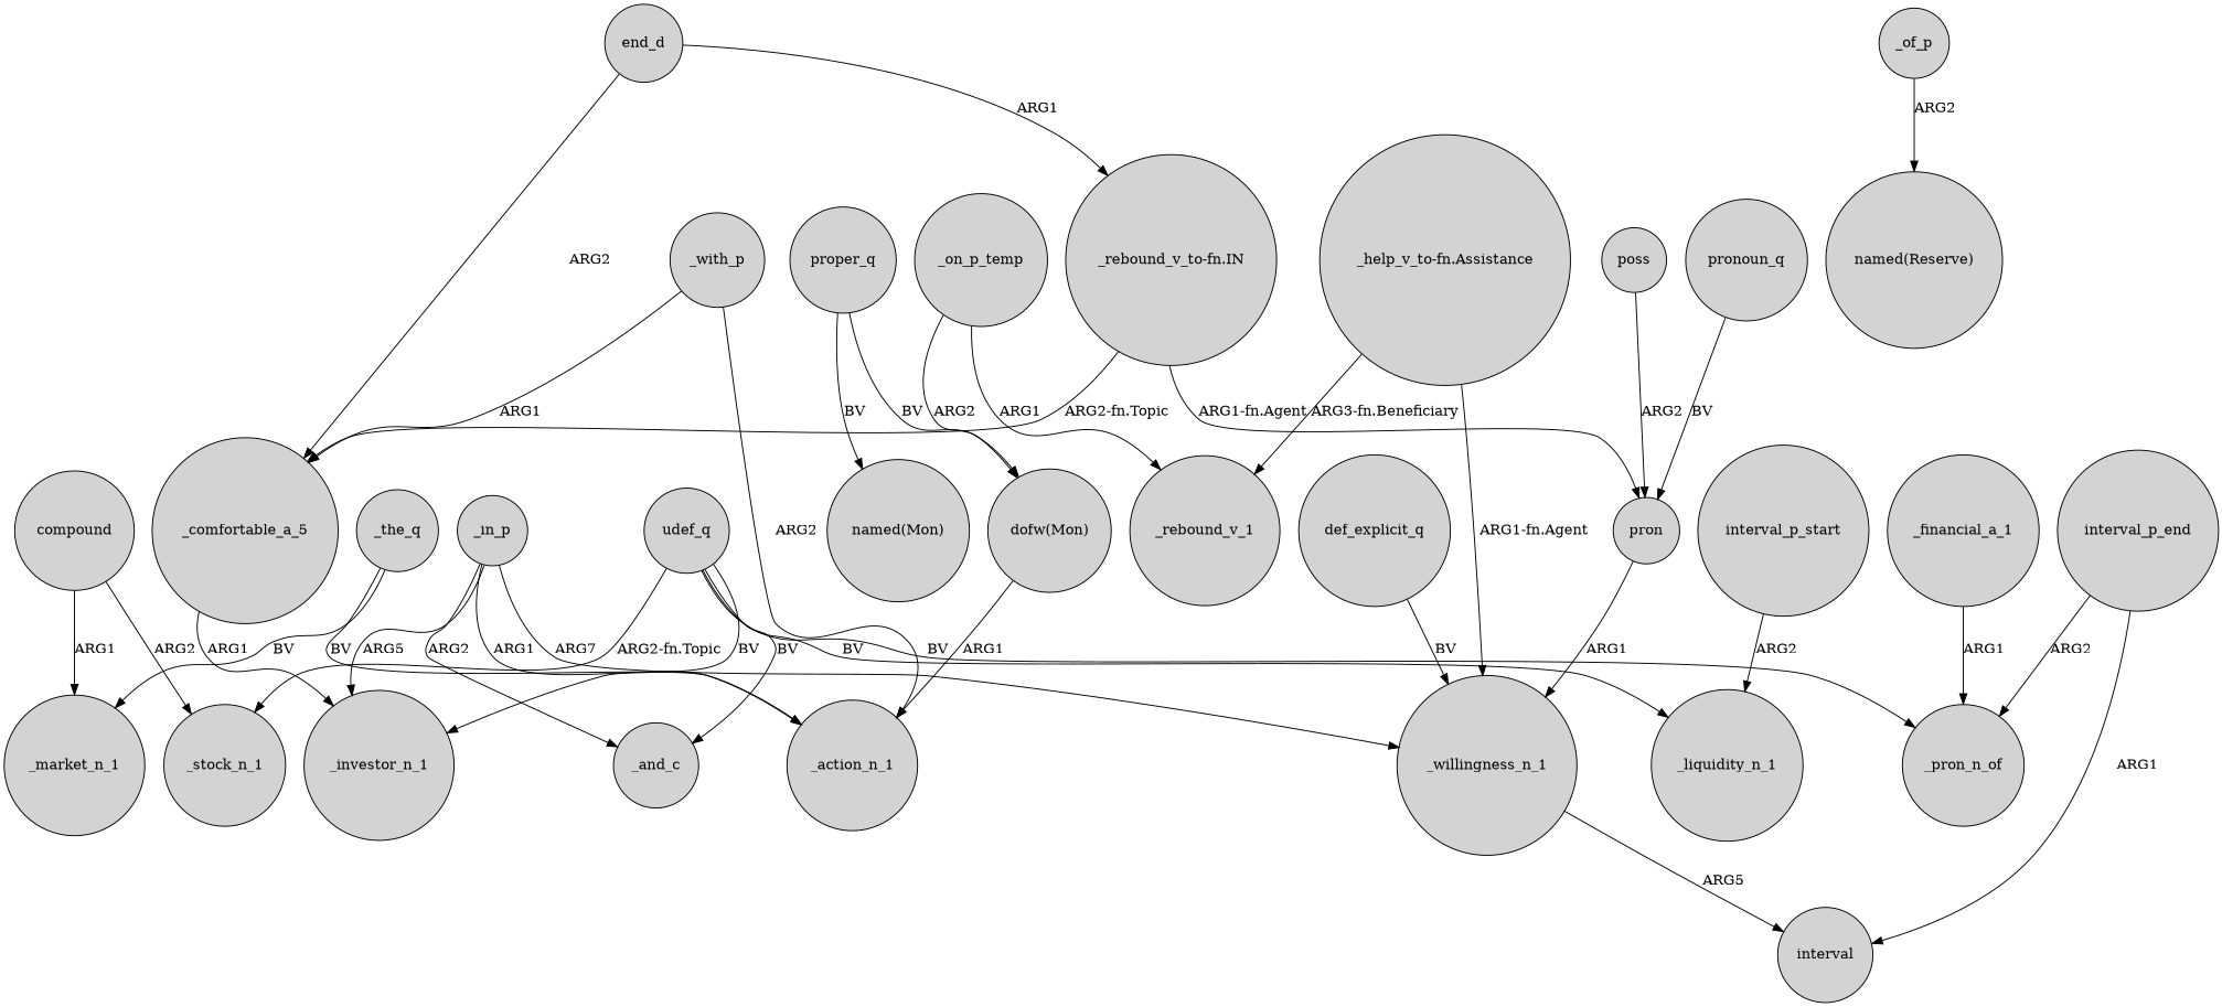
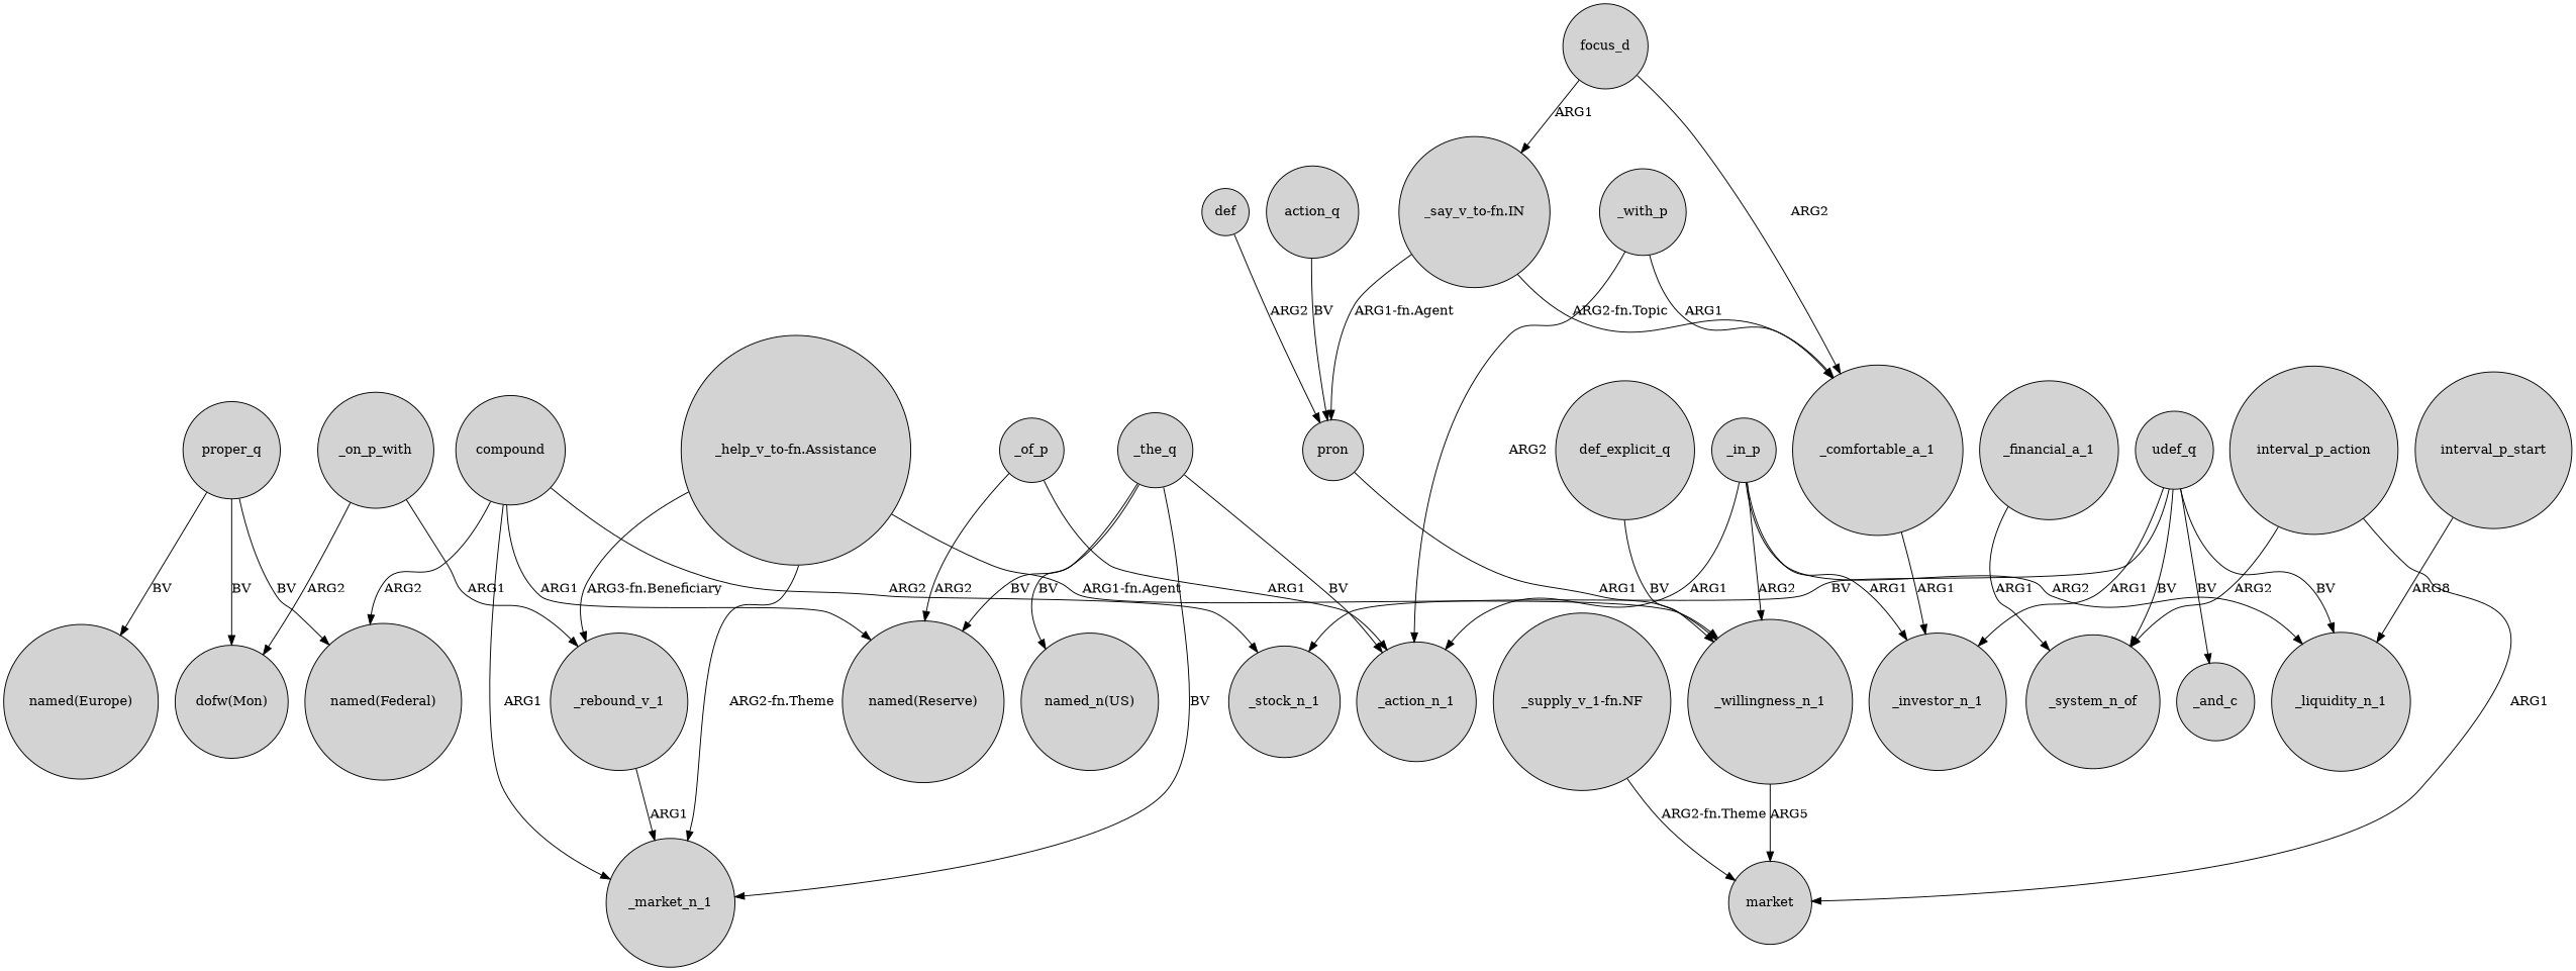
  digraph {
    node [shape=circle style=filled]
    compound
    "named(Reserve)"
    _stock_n_1
    _market_n_1
+   "named(Federal)"
    _in_p
    _investor_n_1
    _action_n_1
    _willingness_n_1
    _and_c
-   interval
+   interval [label=market]
    _the_q
-   poss
+   "named_n(US)"
+   poss [label=def]
    pron
-   _on_p_temp
+   _on_p_temp [label=_on_p_with]
    _rebound_v_1
    "dofw(Mon)"
+   "_supply_v_1-fn.NF"
    udef_q
-   _system_n_of [label=_pron_n_of]
+   _system_n_of
    _liquidity_n_1
    _of_p
-   focus_d [label=end_d]
-   _comfortable_a_1 [label=_comfortable_a_5]
-   "_say_v_to-fn.IN" [label="_rebound_v_to-fn.IN"]
+   focus_d
+   _comfortable_a_1
+   "_say_v_to-fn.IN"
    _with_p
-   interval_p_end
-   pronoun_q
+   interval_p_end [label=interval_p_action]
+   pronoun_q [label=action_q]
    "_help_v_to-fn.Assistance"
    interval_p_start
    proper_q
-   "named(Europe)" [label="named(Mon)"]
+   "named(Europe)"
    def_explicit_q
    _financial_a_1
+   compound -> "named(Reserve)" [label=ARG1]
    compound -> _stock_n_1 [label=ARG2]
    compound -> _market_n_1 [label=ARG1]
-   _in_p -> _investor_n_1 [label=ARG5]
+   compound -> "named(Federal)" [label=ARG2]
+   _in_p -> _investor_n_1 [label=ARG1]
    _in_p -> _action_n_1 [label=ARG1]
-   _in_p -> _willingness_n_1 [label=ARG7]
-   _in_p -> _and_c [label=ARG2]
+   _in_p -> _willingness_n_1 [label=ARG2]
+   _in_p -> _liquidity_n_1 [label=ARG2]
    _willingness_n_1 -> interval [label=ARG5]
+   _the_q -> "named(Reserve)" [label=BV]
    _the_q -> _market_n_1 [label=BV]
    _the_q -> _action_n_1 [label=BV]
+   _the_q -> "named_n(US)" [label=BV]
    poss -> pron [label=ARG2]
    pron -> _willingness_n_1 [label=ARG1]
    _on_p_temp -> _rebound_v_1 [label=ARG1]
    _on_p_temp -> "dofw(Mon)" [label=ARG2]
-   udef_q -> _stock_n_1 [label="ARG2-fn.Topic"]
-   udef_q -> _investor_n_1 [label=BV]
+   _rebound_v_1 -> _market_n_1 [label=ARG1]
+   "_supply_v_1-fn.NF" -> interval [label="ARG2-fn.Theme"]
+   udef_q -> _stock_n_1 [label=BV]
+   udef_q -> _investor_n_1 [label=ARG1]
    udef_q -> _and_c [label=BV]
    udef_q -> _system_n_of [label=BV]
    udef_q -> _liquidity_n_1 [label=BV]
    _of_p -> "named(Reserve)" [label=ARG2]
-   "dofw(Mon)" -> _action_n_1 [label=ARG1]
+   _of_p -> _action_n_1 [label=ARG1]
    focus_d -> _comfortable_a_1 [label=ARG2]
    focus_d -> "_say_v_to-fn.IN" [label=ARG1]
    _comfortable_a_1 -> _investor_n_1 [label=ARG1]
    "_say_v_to-fn.IN" -> pron [label="ARG1-fn.Agent"]
    "_say_v_to-fn.IN" -> _comfortable_a_1 [label="ARG2-fn.Topic"]
    _with_p -> _action_n_1 [label=ARG2]
    _with_p -> _comfortable_a_1 [label=ARG1]
    interval_p_end -> interval [label=ARG1]
    interval_p_end -> _system_n_of [label=ARG2]
    pronoun_q -> pron [label=BV]
+   "_help_v_to-fn.Assistance" -> _market_n_1 [label="ARG2-fn.Theme"]
    "_help_v_to-fn.Assistance" -> _willingness_n_1 [label="ARG1-fn.Agent"]
    "_help_v_to-fn.Assistance" -> _rebound_v_1 [label="ARG3-fn.Beneficiary"]
-   interval_p_start -> _liquidity_n_1 [label=ARG2]
+   interval_p_start -> _liquidity_n_1 [label=ARG8]
+   proper_q -> "named(Federal)" [label=BV]
    proper_q -> "dofw(Mon)" [label=BV]
    proper_q -> "named(Europe)" [label=BV]
    def_explicit_q -> _willingness_n_1 [label=BV]
    _financial_a_1 -> _system_n_of [label=ARG1]
  }
